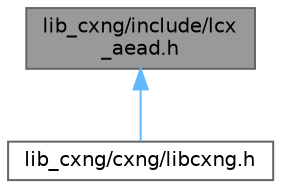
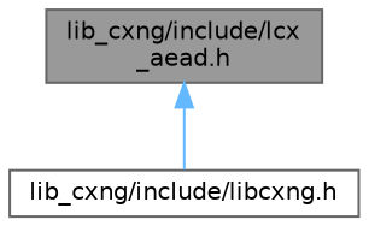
  digraph {
    node [fontname=Helvetica fontsize=10 shape=box style=filled]
    n1 [color=gray40 fillcolor=grey60 fontcolor=black height=0.2 label="lib_cxng/include/lcx\l_aead.h" width=0.4]
-   n2 [color=grey40 fillcolor=white height=0.2 label="lib_cxng/cxng/libcxng.h" width=0.4]
+   n2 [color=grey40 fillcolor=white height=0.2 label="lib_cxng/include/libcxng.h" width=0.4]
    n1 -> n2 [color=steelblue1 dir=back fontname=Helvetica fontsize=10 labelfontname=Helvetica labelfontsize=10 style=solid]
  }
